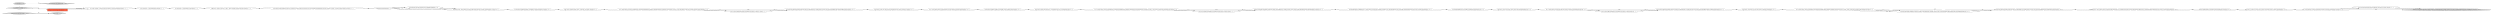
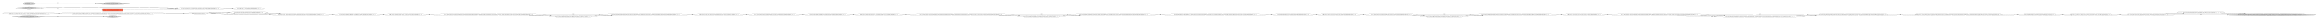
  digraph {
    fontname="Open Sans"
    rankdir=LR
    node [fillcolor=white fontname="Open Sans" shape=ellipse style=filled]
    edge [fontname="Open Sans" style=bold]
    n1 [fillcolor=lightgray label="rerouteWithAllocateLocalGateway['1', '0', '0']" shape=diamond]
    n2 [fillcolor=lightgray label="assertThat['1', '0', '0']" shape=diamond]
    n3 [label="state = client().admin().cluster().prepareReroute().setExplain(randomBoolean()).add(new AllocateEmptyPrimaryAllocationCommand(\"test\",0,node_1,true)).setDryRun(true).execute().actionGet().getState()@@@14@@@['0', '0', '1']"]
    n4 [label="assertThat(state.getRoutingNodes().node(state.nodes().resolveNode(node_1).getId()).iterator().next().state(),equalTo(ShardRoutingState.INITIALIZING))@@@16@@@['0', '0', '1']"]
    n5 [label="assertThat(state.getRoutingNodes().unassigned().size(),equalTo(1))@@@15@@@['0', '0', '1']"]
    n6 [label="logger.info(\"- get the state, verify nothing changed because of the dry run\")@@@17@@@['0', '0', '1']"]
    n7 [label="logger.info(\"- get the state, verify shard 1 primary allocated\")@@@26@@@['0', '0', '1']"]
    n8 [label="state = client().admin().cluster().prepareState().execute().actionGet().getState()@@@27@@@['0', '0', '1']"]
    n9 [label="assertThat(state.getRoutingNodes().node(state.nodes().resolveNode(node_1).getId()).iterator().next().state(),equalTo(ShardRoutingState.STARTED))@@@29@@@['0', '0', '1']"]
    n10 [label="assertThat(state.getRoutingNodes().unassigned().size(),equalTo(1))@@@28@@@['0', '0', '1']"]
    n11 [label="assertThat(state.getRoutingNodes().node(state.nodes().resolveNode(node_1).getId()).iterator().next().state(),equalTo(ShardRoutingState.INITIALIZING))@@@23@@@['0', '0', '1']"]
    n12 [label="ClusterHealthResponse healthResponse = client().admin().cluster().prepareHealth().setIndices(\"test\").setWaitForEvents(Priority.LANGUID).setWaitForYellowStatus().execute().actionGet()@@@24@@@['0', '0', '1']"]
    n13 [label="assertThat(healthResponse.isTimedOut(),equalTo(false))@@@25@@@['0', '0', '1']"]
    n14 [label="randomBoolean()@@@8@@@['0', '0', '1']" shape=diamond]
    n15 [label="client().admin().indices().prepareClose(\"test\").get()@@@9@@@['0', '0', '1']"]
    n16 [label="ClusterState state = client().admin().cluster().prepareState().execute().actionGet().getState()@@@11@@@['0', '0', '1']"]
    n17 [label="assertThat(state.getRoutingNodes().unassigned().size(),equalTo(2))@@@12@@@['0', '0', '1']"]
    n18 [label="assertThat(state.getRoutingNodes().unassigned().size(),equalTo(1))@@@22@@@['0', '0', '1']"]
    n19 [label="logger.info(\"- explicitly allocate shard 1, *under dry_run*\")@@@13@@@['0', '0', '1']"]
    n20 [label="final String node_1 = nodesIds.get(0)@@@4@@@['0', '0', '1']"]
-   n21 [label="final String node_2 = nodesIds.get(1)@@@5@@@['0', '0', '1']"]
    n22 [label="logger.info(\"- create an index with 1 shard, 1 replica, nothing should allocate\")@@@6@@@['0', '0', '1']"]
    n23 [label="logger.info(\"- move shard 1 primary from node1 to node2\")@@@30@@@['0', '0', '1']"]
    n24 [label="state = client().admin().cluster().prepareReroute().setExplain(randomBoolean()).add(new MoveAllocationCommand(\"test\",0,node_1,node_2)).execute().actionGet().getState()@@@31@@@['0', '0', '1']"]
    n25 [label="client().admin().indices().prepareCreate(\"test\").setWaitForActiveShards(ActiveShardCount.NONE).setSettings(Settings.builder().put(\"index.number_of_shards\",1)).execute().actionGet()@@@7@@@['0', '0', '1']"]
    n26 [fillcolor=lightgray label="assertThat['0', '1', '0']"]
    n27 [fillcolor=lightgray label="rerouteWithAllocateLocalGateway['0', '1', '0']" shape=diamond]
    n28 [label="logger.info(\"- get the state, verify shard 1 primary moved from node1 to node2\")@@@36@@@['0', '0', '1']"]
    n29 [label="state = client().admin().cluster().prepareState().execute().actionGet().getState()@@@37@@@['0', '0', '1']"]
    n30 [label="assertThat(state.getRoutingNodes().unassigned().size(),equalTo(1))@@@38@@@['0', '0', '1']"]
    n31 [fillcolor=lightgray label="assertThat(state.getRoutingNodes().node(state.nodes().resolveNode(node_2).getId()).iterator().next().state(),equalTo(ShardRoutingState.STARTED))@@@39@@@['0', '0', '1']"]
    n32 [label="assertThat(healthResponse.isTimedOut(),equalTo(false))@@@35@@@['0', '0', '1']"]
    n33 [label="assertThat(state.getRoutingNodes().unassigned().size(),equalTo(2))@@@19@@@['0', '0', '1']"]
    n34 [label="logger.info(\"- explicitly allocate shard 1, actually allocating, no dry run\")@@@20@@@['0', '0', '1']"]
    n35 [label="state = client().admin().cluster().prepareReroute().setExplain(randomBoolean()).add(new AllocateEmptyPrimaryAllocationCommand(\"test\",0,node_1,true)).execute().actionGet().getState()@@@21@@@['0', '0', '1']"]
    n36 [label="state = client().admin().cluster().prepareState().execute().actionGet().getState()@@@18@@@['0', '0', '1']"]
    n37 [label="assertThat(state.getRoutingNodes().node(state.nodes().resolveNode(node_2).getId()).iterator().next().state(),equalTo(ShardRoutingState.INITIALIZING))@@@33@@@['0', '0', '1']"]
    n38 [label="healthResponse = client().admin().cluster().prepareHealth().setIndices(\"test\").setWaitForEvents(Priority.LANGUID).setWaitForYellowStatus().setWaitForNoRelocatingShards(true).execute().actionGet()@@@34@@@['0', '0', '1']"]
    n39 [fillcolor=lightgray label="rerouteWithCommands['0', '0', '1']" shape=diamond]
    n40 [label="List<String> nodesIds = internalCluster().startNodes(2,commonSettings)@@@3@@@['0', '0', '1']"]
    n41 [fillcolor=tomato label="Settings commonSettings@@@2@@@['0', '0', '1']" shape=box]
    n42 [label="assertThat(state.getRoutingNodes().node(state.nodes().resolveNode(node_1).getId()).iterator().next().state(),equalTo(ShardRoutingState.RELOCATING))@@@32@@@['0', '0', '1']"]
    n1 -> n2 [label=true]
    n3 -> n4 [label=state style=solid]
    n3 -> n5
    n4 -> n6
    n5 -> n4
    n6 -> n36
    n7 -> n8
    n8 -> n9 [label=state style=solid]
    n8 -> n10
    n9 -> n23
    n10 -> n9
    n11 -> n12
    n12 -> n13
    n13 -> n7
    n14 -> n15
    n14 -> n15 [label=true style=dotted]
    n14 -> n16
    n15 -> n16
    n16 -> n17
    n17 -> n19
    n18 -> n11
    n19 -> n3
-   n20 -> n21
-   n21 -> n22
    n22 -> n25
    n23 -> n24
    n24 -> n37 [label=state style=solid]
    n24 -> n42
    n24 -> n42 [label=state style=solid]
    n25 -> n14
    n26 -> n27 [label=true style=dotted]
    n28 -> n29
    n29 -> n30
    n29 -> n31 [label=state style=solid]
    n30 -> n31
    n32 -> n28
    n33 -> n34
    n34 -> n35
    n35 -> n11 [label=state style=solid]
    n35 -> n18
    n36 -> n33
    n37 -> n38
    n38 -> n32
    n39 -> n40
    n39 -> n41 [label=true style=dotted]
    n40 -> n20
    n41 -> n40 [label=commonSettings style=solid]
    n42 -> n37
  }
